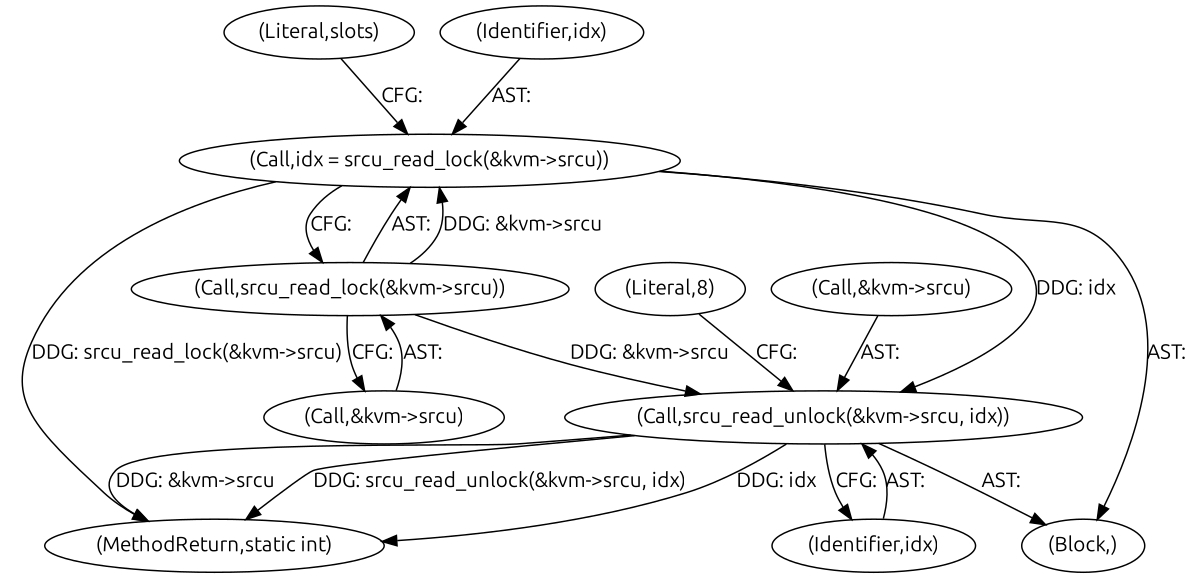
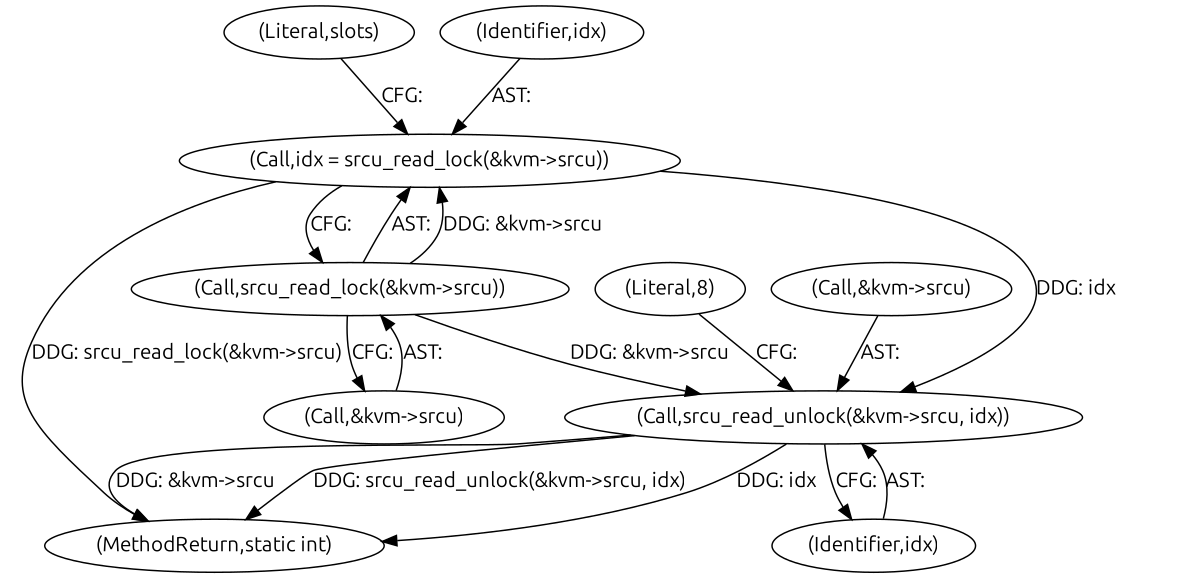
  digraph {
    fontname=Ubuntu
    node [fontname=Ubuntu]
    edge [fontname=Ubuntu]
    n1 [label="(Call,idx = srcu_read_lock(&kvm->srcu))"]
    n2 [label="(Call,srcu_read_lock(&kvm->srcu))"]
    n3 [label="(Call,srcu_read_unlock(&kvm->srcu, idx))"]
-   n4 [label="(Block,)"]
    n5 [label="(MethodReturn,static int)"]
    n6 [label="(Call,&kvm->srcu)"]
    n7 [label="(Identifier,idx)"]
    n8 [label="(Literal,slots)"]
    n9 [label="(Literal,8)"]
    n10 [label="(Call,&kvm->srcu)"]
    n11 [label="(Identifier,idx)"]
    n1 -> n2 [label="CFG: "]
    n1 -> n3 [label="DDG: idx"]
-   n1 -> n4 [label="AST: "]
    n1 -> n5 [label="DDG: srcu_read_lock(&kvm->srcu)"]
    n2 -> n1 [label="AST: "]
    n2 -> n1 [label="DDG: &kvm->srcu"]
    n2 -> n3 [label="DDG: &kvm->srcu"]
    n2 -> n6 [label="CFG: "]
-   n3 -> n4 [label="AST: "]
    n3 -> n5 [label="DDG: srcu_read_unlock(&kvm->srcu, idx)"]
    n3 -> n5 [label="DDG: idx"]
    n3 -> n5 [label="DDG: &kvm->srcu"]
    n3 -> n7 [label="CFG: "]
    n6 -> n2 [label="AST: "]
    n7 -> n3 [label="AST: "]
    n8 -> n1 [label="CFG: "]
    n9 -> n3 [label="CFG: "]
    n10 -> n3 [label="AST: "]
    n11 -> n1 [label="AST: "]
  }
